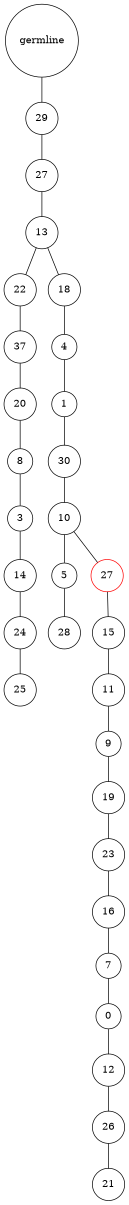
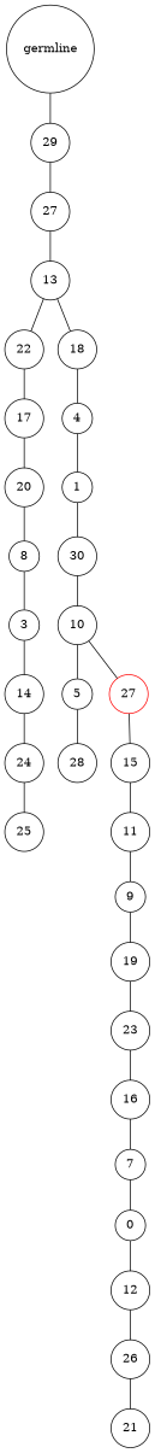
  graph {
    rankdir=UD
    splines=line
    node [shape=circle]
    n1 [label=germline]
    n2 [label=29]
    n3 [label=27]
    n4 [label=13]
    n5 [label=22]
    n6 [label=18]
-   n7 [label=37]
+   n7 [label=17]
    n8 [label=4]
    n9 [label=20]
    n10 [label=8]
    n11 [label=3]
    n12 [label=14]
    n13 [label=24]
    n14 [label=25]
    n15 [label=1]
    n16 [label=30]
    n17 [label=10]
    n18 [label=5]
    n19 [color=red label=27]
    n20 [label=28]
    n21 [label=15]
    n22 [label=11]
    n23 [label=9]
    n24 [label=19]
    n25 [label=23]
    n26 [label=16]
    n27 [label=7]
    n28 [label=0]
    n29 [label=12]
    n30 [label=26]
    n31 [label=21]
    n1 -- n2
    n2 -- n3
    n3 -- n4
    n4 -- n5
    n4 -- n6
    n5 -- n7
    n6 -- n8
    n7 -- n9
    n8 -- n15
    n9 -- n10
    n10 -- n11
    n11 -- n12
    n12 -- n13
    n13 -- n14
    n15 -- n16
    n16 -- n17
    n17 -- n18
    n17 -- n19
    n18 -- n20
    n19 -- n21
    n21 -- n22
    n22 -- n23
    n23 -- n24
    n24 -- n25
    n25 -- n26
    n26 -- n27
    n27 -- n28
    n28 -- n29
    n29 -- n30
    n30 -- n31
  }
